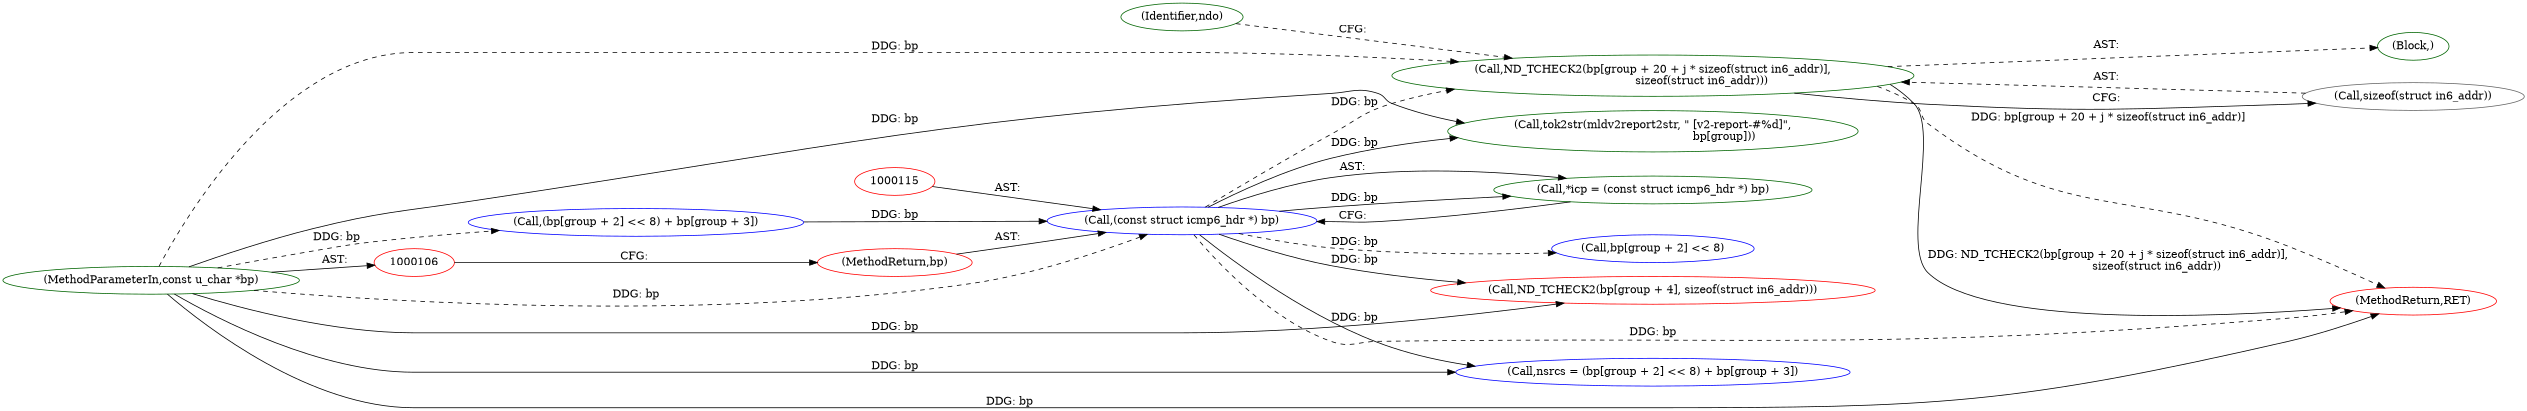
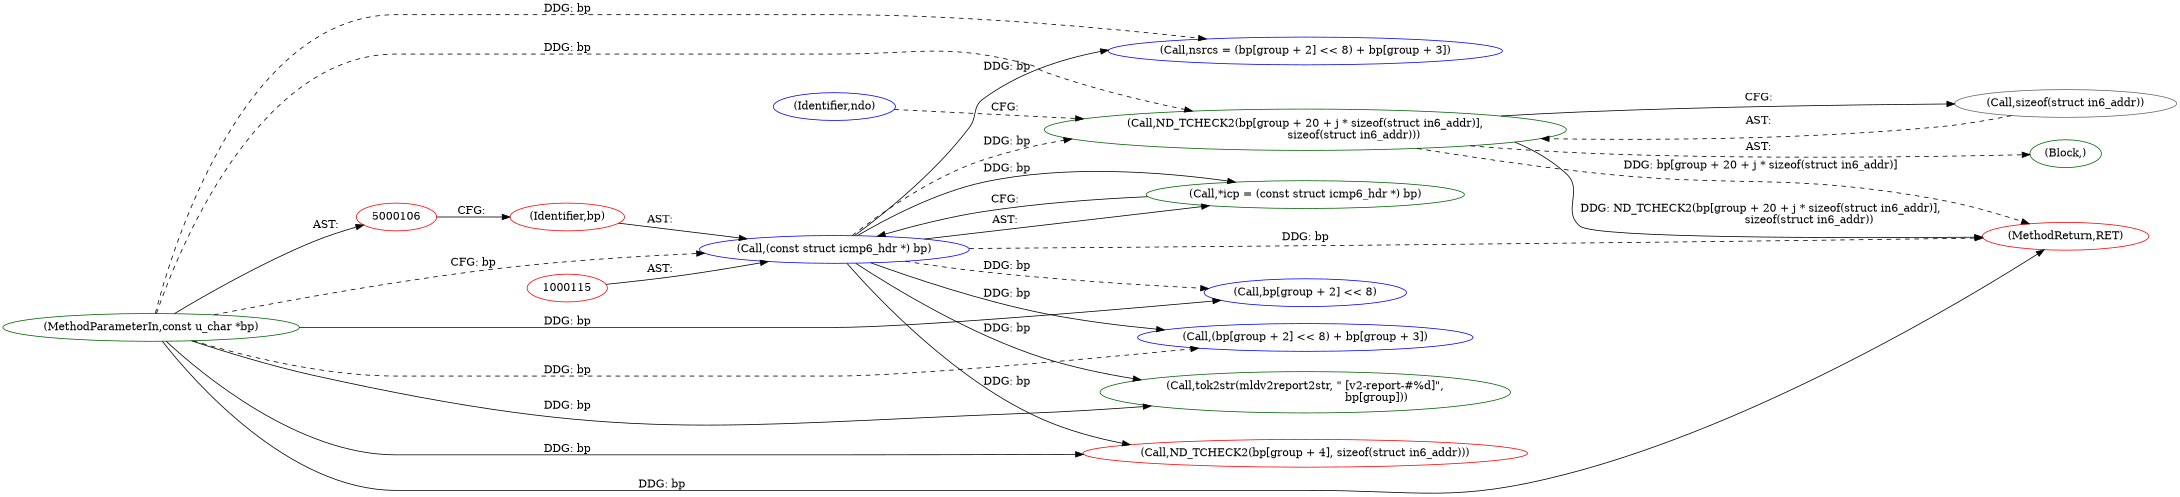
  digraph {
    rankdir=LR
    node [color=darkgreen]
    edge [style=solid]
    n1 [label="(Call,ND_TCHECK2(bp[group + 20 + j * sizeof(struct in6_addr)],\n                            sizeof(struct in6_addr)))"]
    n2 [label="(Block,)"]
    n3 [color=gray40 label="(Call,sizeof(struct in6_addr))"]
    n4 [color=red label="(MethodReturn,RET)"]
    n5 [color=blue label="(Call,(const struct icmp6_hdr *) bp)"]
    n6 [color=blue label="(Call,nsrcs = (bp[group + 2] << 8) + bp[group + 3])"]
    n7 [color=blue label="(Call,bp[group + 2] << 8)"]
    n8 [color=blue label="(Call,(bp[group + 2] << 8) + bp[group + 3])"]
    n9 [label="(Call,tok2str(mldv2report2str, \" [v2-report-#%d]\",\n                                         bp[group]))"]
    n10 [label="(Call,*icp = (const struct icmp6_hdr *) bp)"]
    n11 [color=red label="(Call,ND_TCHECK2(bp[group + 4], sizeof(struct in6_addr)))"]
-   n12 [color=red label="(MethodReturn,bp)"]
+   n12 [color=red label="(Identifier,bp)"]
    n13 [label="(MethodParameterIn,const u_char *bp)"]
-   1000106 [color=red]
-   n15 [label="(Identifier,ndo)"]
+   1000106 [color=red label=5000106]
+   n15 [color=blue label="(Identifier,ndo)"]
    1000115 [color=red]
    n1 -> n2 [label="AST: " style=dashed]
    n1 -> n3 [label="CFG: "]
    n1 -> n4 [label="DDG: bp[group + 20 + j * sizeof(struct in6_addr)]" style=dashed]
    n1 -> n4 [label="DDG: ND_TCHECK2(bp[group + 20 + j * sizeof(struct in6_addr)],\n                            sizeof(struct in6_addr))"]
    n3 -> n1 [label="AST: " style=dashed]
    n5 -> n1 [label="DDG: bp" style=dashed]
    n5 -> n4 [label="DDG: bp" style=dashed]
    n5 -> n6 [label="DDG: bp"]
    n5 -> n7 [label="DDG: bp" style=dashed]
-   n8 -> n5 [label="DDG: bp"]
+   n5 -> n8 [label="DDG: bp"]
    n5 -> n9 [label="DDG: bp"]
    n5 -> n10 [label="AST: "]
    n5 -> n10 [label="DDG: bp"]
    n5 -> n11 [label="DDG: bp"]
    n10 -> n5 [label="CFG: "]
    n12 -> n5 [label="AST: "]
    n13 -> n1 [label="DDG: bp" style=dashed]
    n13 -> n4 [label="DDG: bp"]
-   n13 -> n5 [label="DDG: bp" style=dashed]
-   n13 -> n6 [label="DDG: bp"]
+   n13 -> n5 [label="CFG: bp" style=dashed]
+   n13 -> n6 [label="DDG: bp" style=dashed]
+   n13 -> n7 [label="DDG: bp"]
    n13 -> n8 [label="DDG: bp" style=dashed]
    n13 -> n9 [label="DDG: bp"]
    n13 -> n11 [label="DDG: bp"]
    n13 -> 1000106 [label="AST: "]
    1000106 -> n12 [label="CFG: "]
    n15 -> n1 [label="CFG: " style=dashed]
    1000115 -> n5 [label="AST: "]
  }
